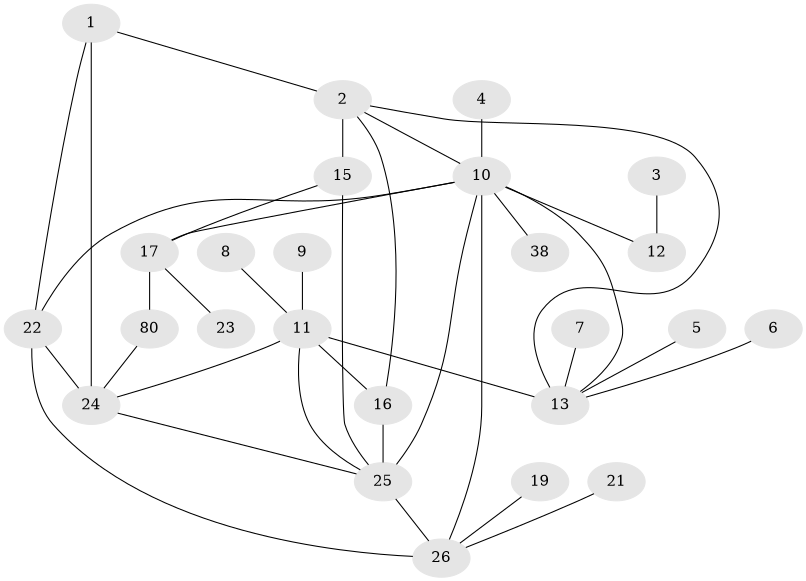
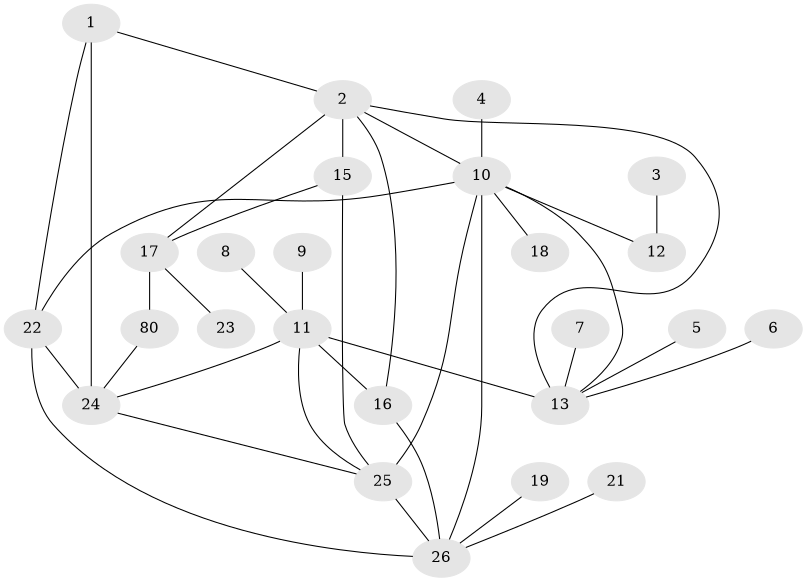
  graph {
    node [color=gray90 style=filled]
    edge [weight=1.0]
    1
    2
    22
    24
    10
    13
    15
    16
    26
    25
    12
    17
-   18 [label=38]
+   18
    3
    4
    5
    6
    7
    8
    11
    9
    23
    n23 [label=80]
    19
    21
    1 -- 2
    1 -- 22
    1 -- 24 [weight=2.0]
    2 -- 10
    2 -- 13
    2 -- 15 [weight=3.0]
    2 -- 16
    22 -- 24 [weight=2.0]
    22 -- 26
    24 -- 25
    10 -- 22
    10 -- 13
    10 -- 26 [weight=2.0]
    10 -- 25
    10 -- 12 [weight=3.0]
-   10 -- 17
+   2 -- 17
    10 -- 18
    15 -- 25
    15 -- 17
-   16 -- 25 [weight=3.0]
+   16 -- 26 [weight=3.0]
    25 -- 26
    17 -- 23
    17 -- n23
    3 -- 12
    4 -- 10
    5 -- 13
    6 -- 13
    7 -- 13
    8 -- 11
    11 -- 24
    11 -- 13 [weight=3.0]
    11 -- 16
    11 -- 25
    9 -- 11
    n23 -- 24
    19 -- 26
    21 -- 26
  }
